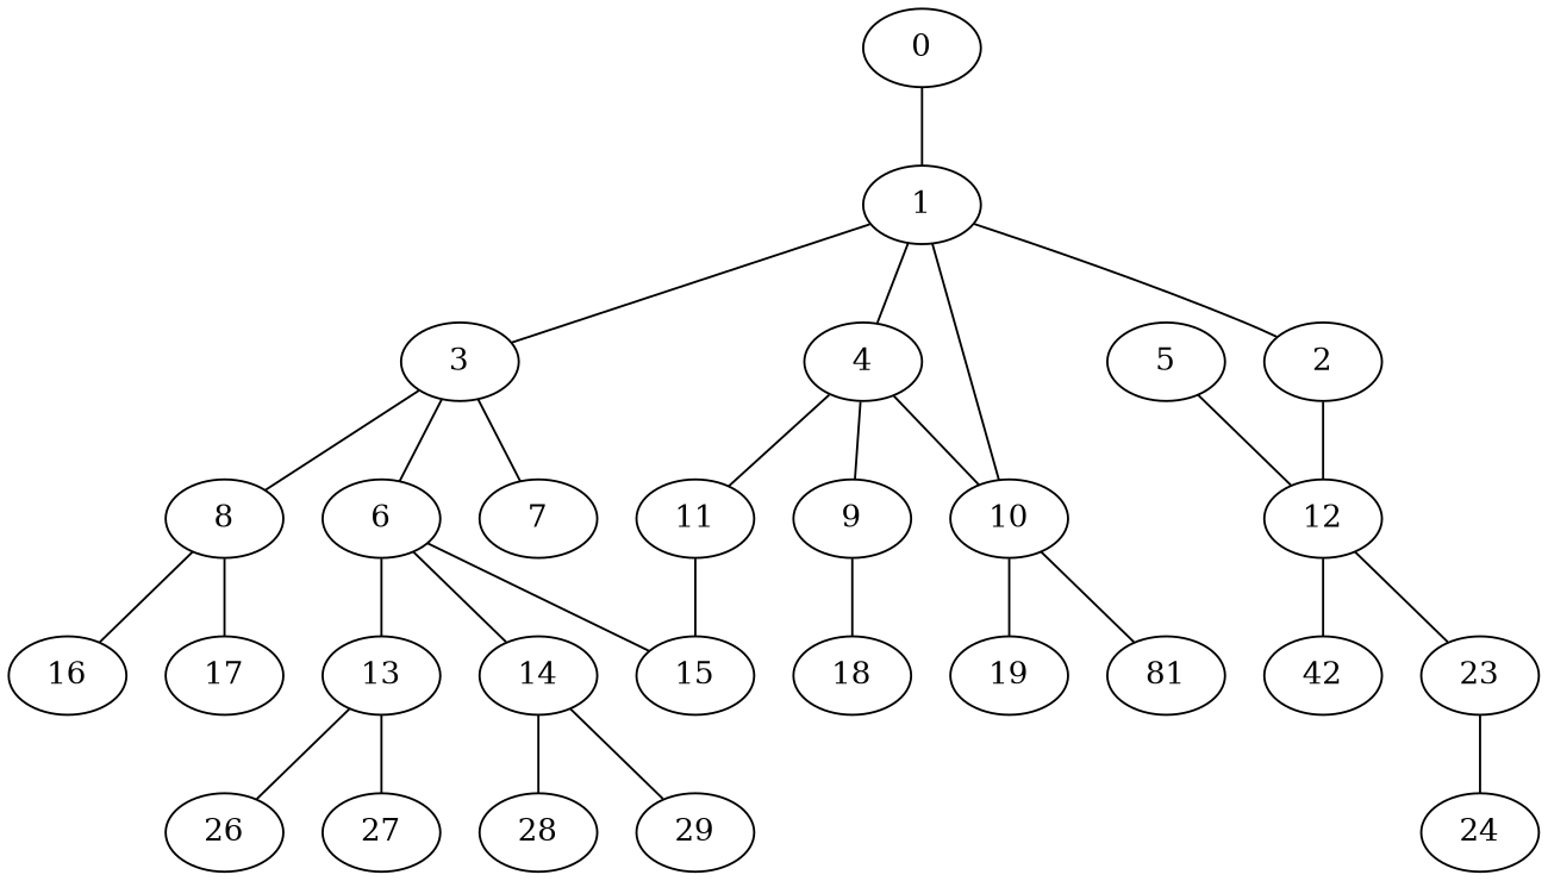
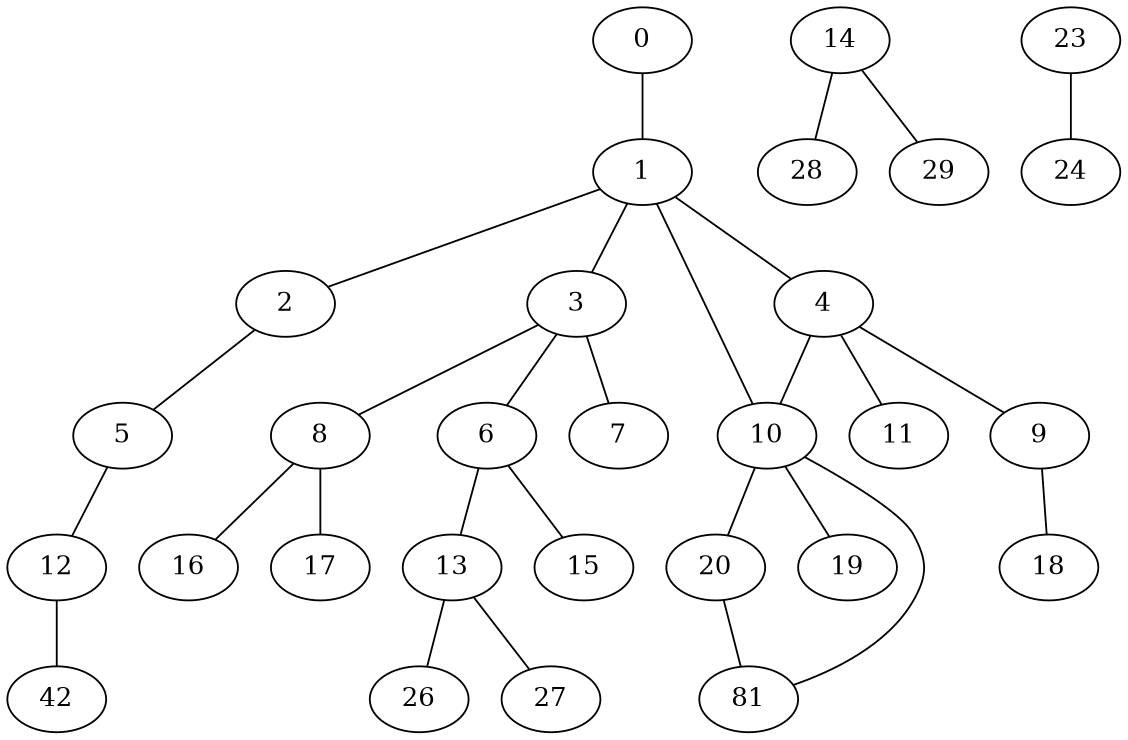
  graph {
    0
    1
    2
    3
    4
    10
    5
    8
    6
    7
    11
    9
+   20
    19
    n15 [label=81]
    12
    16
    17
    13
    14
    15
    18
    n23 [label=42]
    23
    26
    27
    28
    29
    24
    0 -- 1
    1 -- 2
    1 -- 3
    1 -- 4
    1 -- 10
-   2 -- 12
+   2 -- 5
    3 -- 8
    3 -- 6
    3 -- 7
    4 -- 10
    4 -- 11
    4 -- 9
+   10 -- 20
    10 -- 19
    10 -- n15
    5 -- 12
    8 -- 16
    8 -- 17
    6 -- 13
-   6 -- 14
    6 -- 15
-   11 -- 15
    9 -- 18
+   20 -- n15
    12 -- n23
-   12 -- 23
    13 -- 26
    13 -- 27
    14 -- 28
    14 -- 29
    23 -- 24
  }
